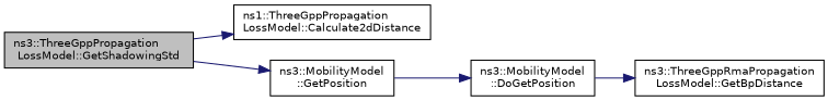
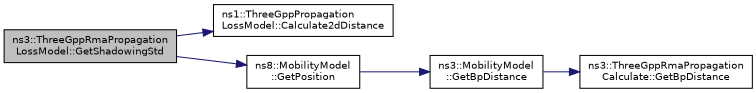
  digraph {
    rankdir=LR
    node [color=black fillcolor=white fontname=Helvetica fontsize=10 shape=record style=filled]
    edge [color=midnightblue fontname=Helvetica fontsize=10 labelfontname=Helvetica labelfontsize=10 style=solid]
-   n1 [fillcolor=grey75 fontcolor=black height=0.2 label="ns3::ThreeGppPropagation\lLossModel::GetShadowingStd" width=0.4]
+   n1 [fillcolor=grey75 fontcolor=black height=0.2 label="ns3::ThreeGppRmaPropagation\lLossModel::GetShadowingStd" width=0.4]
    n2 [height=0.2 label="ns1::ThreeGppPropagation\lLossModel::Calculate2dDistance" width=0.4]
-   n3 [height=0.2 label="ns3::MobilityModel\l::GetPosition" width=0.4]
-   n4 [height=0.2 label="ns3::ThreeGppRmaPropagation\lLossModel::GetBpDistance" width=0.4]
-   n5 [height=0.2 label="ns3::MobilityModel\l::DoGetPosition" width=0.4]
+   n3 [height=0.2 label="ns8::MobilityModel\l::GetPosition" width=0.4]
+   n4 [height=0.2 label="ns3::ThreeGppRmaPropagation\lCalculate::GetBpDistance" width=0.4]
+   n5 [height=0.2 label="ns3::MobilityModel\l::GetBpDistance" width=0.4]
    n1 -> n2
    n1 -> n3
    n3 -> n5
    n5 -> n4
  }
